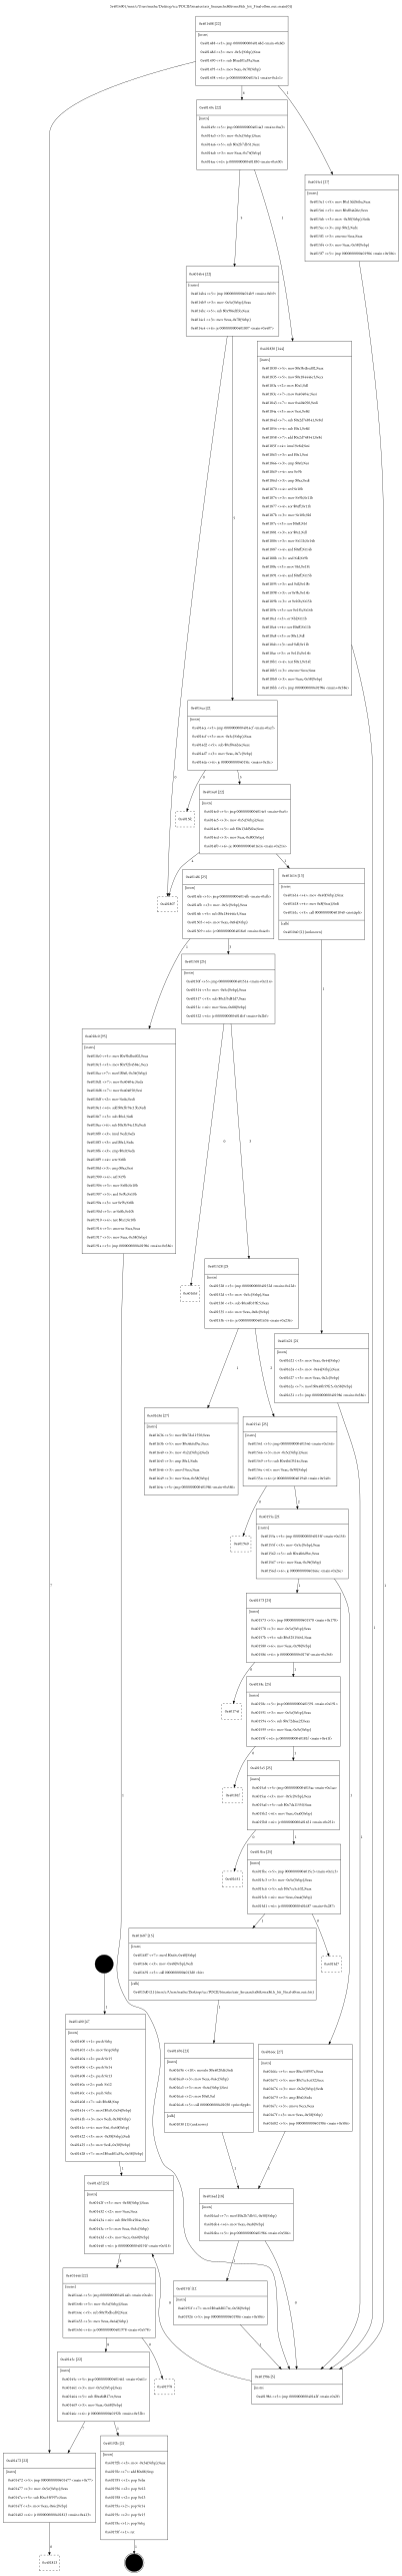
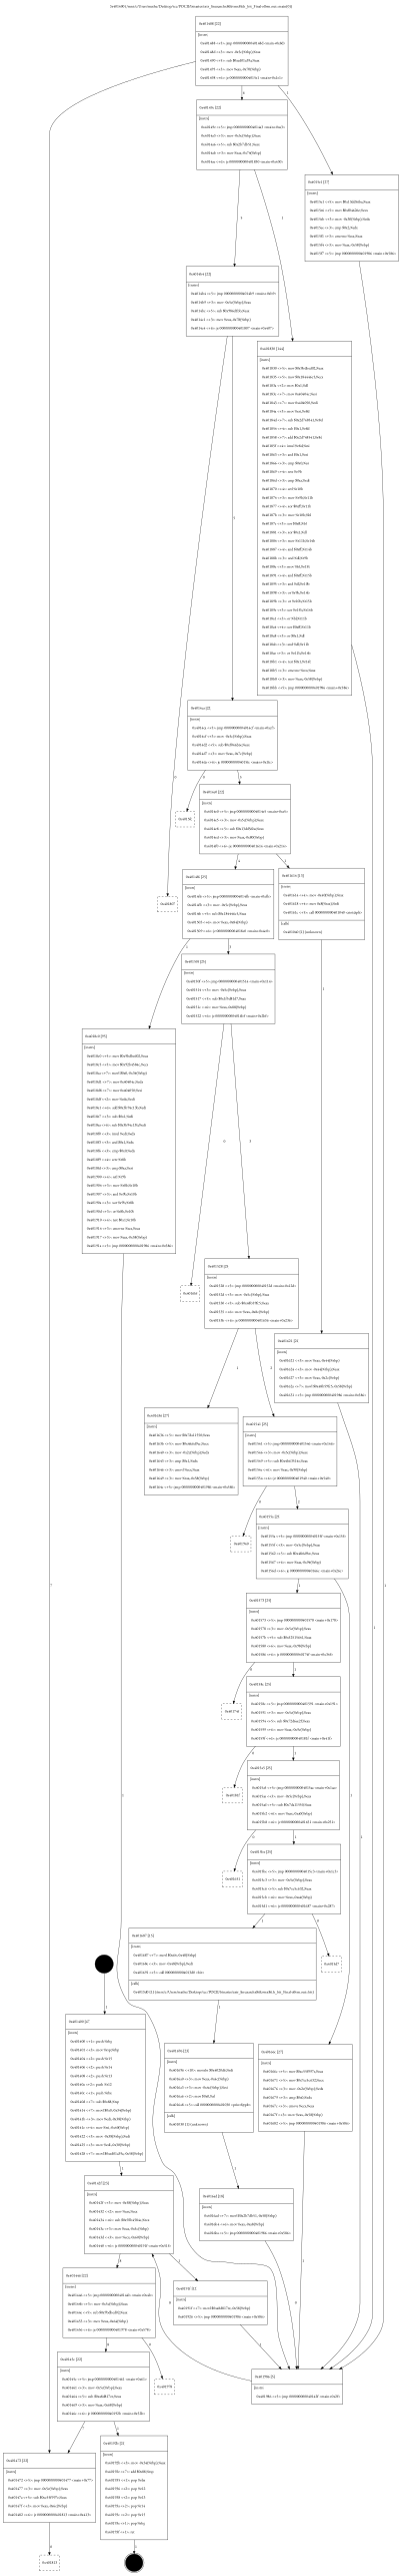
  digraph {
    fontname="EB Garamond"
    label="0x401400 (/mnt/c/Users/mathe/Desktop/tcc/POCII/binaries/extr_linuxarchx86kvmx86.h_bit_Final-ollvm.out::main(0))"
    labelloc=t
    node [fontname="EB Garamond" shape=record]
    edge [fontname="EB Garamond"]
    Entry [fillcolor=black height=0.3 shape=circle style=filled width=0.3]
    n2 [label="{\n     0x401400 [47]\l\n     | [instrs]\l\n     &nbsp;&nbsp;0x401400 \<+1\>: push %rbp\l\n     &nbsp;&nbsp;0x401401 \<+3\>: mov %rsp,%rbp\l\n     &nbsp;&nbsp;0x401404 \<+2\>: push %r15\l\n     &nbsp;&nbsp;0x401406 \<+2\>: push %r14\l\n     &nbsp;&nbsp;0x401408 \<+2\>: push %r13\l\n     &nbsp;&nbsp;0x40140a \<+2\>: push %r12\l\n     &nbsp;&nbsp;0x40140c \<+1\>: push %rbx\l\n     &nbsp;&nbsp;0x40140d \<+7\>: sub $0x88,%rsp\l\n     &nbsp;&nbsp;0x401414 \<+7\>: movl $0x0,-0x34(%rbp)\l\n     &nbsp;&nbsp;0x40141b \<+3\>: mov %edi,-0x38(%rbp)\l\n     &nbsp;&nbsp;0x40141e \<+4\>: mov %rsi,-0x40(%rbp)\l\n     &nbsp;&nbsp;0x401422 \<+3\>: mov -0x38(%rbp),%edi\l\n     &nbsp;&nbsp;0x401425 \<+3\>: mov %edi,-0x30(%rbp)\l\n     &nbsp;&nbsp;0x401428 \<+7\>: movl $0xed01a39a,-0x58(%rbp)\l\n  }"]
    n3 [label="{\n     0x40142f [23]\l\n     | [instrs]\l\n     &nbsp;&nbsp;0x40142f \<+3\>: mov -0x58(%rbp),%eax\l\n     &nbsp;&nbsp;0x401432 \<+2\>: mov %eax,%ecx\l\n     &nbsp;&nbsp;0x401434 \<+6\>: sub $0x92b4584c,%ecx\l\n     &nbsp;&nbsp;0x40143a \<+3\>: mov %eax,-0x5c(%rbp)\l\n     &nbsp;&nbsp;0x40143d \<+3\>: mov %ecx,-0x60(%rbp)\l\n     &nbsp;&nbsp;0x401440 \<+6\>: je 000000000040191f \<main+0x51f\>\l\n  }"]
    n4 [label="{\n     0x40191f [12]\l\n     | [instrs]\l\n     &nbsp;&nbsp;0x40191f \<+7\>: movl $0xa8d817ee,-0x58(%rbp)\l\n     &nbsp;&nbsp;0x401926 \<+5\>: jmp 0000000000401986 \<main+0x586\>\l\n  }"]
    n5 [label="{\n     0x401446 [22]\l\n     | [instrs]\l\n     &nbsp;&nbsp;0x401446 \<+5\>: jmp 000000000040144b \<main+0x4b\>\l\n     &nbsp;&nbsp;0x40144b \<+3\>: mov -0x5c(%rbp),%eax\l\n     &nbsp;&nbsp;0x40144e \<+5\>: sub $0x9bdbed02,%eax\l\n     &nbsp;&nbsp;0x401453 \<+3\>: mov %eax,-0x64(%rbp)\l\n     &nbsp;&nbsp;0x401456 \<+6\>: je 0000000000401978 \<main+0x578\>\l\n  }"]
    n6 [label="{\n     0x401986 [5]\l\n     | [instrs]\l\n     &nbsp;&nbsp;0x401986 \<+5\>: jmp 000000000040142f \<main+0x2f\>\l\n  }"]
    n7 [label="{\n     0x401978\l\n  }" style=dashed]
    n8 [label="{\n     0x40145c [22]\l\n     | [instrs]\l\n     &nbsp;&nbsp;0x40145c \<+5\>: jmp 0000000000401461 \<main+0x61\>\l\n     &nbsp;&nbsp;0x401461 \<+3\>: mov -0x5c(%rbp),%eax\l\n     &nbsp;&nbsp;0x401464 \<+5\>: sub $0xa8d817ee,%eax\l\n     &nbsp;&nbsp;0x401469 \<+3\>: mov %eax,-0x68(%rbp)\l\n     &nbsp;&nbsp;0x40146c \<+6\>: je 000000000040192b \<main+0x52b\>\l\n  }"]
    n9 [label="{\n     0x40192b [21]\l\n     | [instrs]\l\n     &nbsp;&nbsp;0x40192b \<+3\>: mov -0x34(%rbp),%eax\l\n     &nbsp;&nbsp;0x40192e \<+7\>: add $0x88,%rsp\l\n     &nbsp;&nbsp;0x401935 \<+1\>: pop %rbx\l\n     &nbsp;&nbsp;0x401936 \<+2\>: pop %r12\l\n     &nbsp;&nbsp;0x401938 \<+2\>: pop %r13\l\n     &nbsp;&nbsp;0x40193a \<+2\>: pop %r14\l\n     &nbsp;&nbsp;0x40193c \<+2\>: pop %r15\l\n     &nbsp;&nbsp;0x40193e \<+1\>: pop %rbp\l\n     &nbsp;&nbsp;0x40193f \<+1\>: ret\l\n  }"]
    n10 [label="{\n     0x401472 [22]\l\n     | [instrs]\l\n     &nbsp;&nbsp;0x401472 \<+5\>: jmp 0000000000401477 \<main+0x77\>\l\n     &nbsp;&nbsp;0x401477 \<+3\>: mov -0x5c(%rbp),%eax\l\n     &nbsp;&nbsp;0x40147a \<+5\>: sub $0xc55f997e,%eax\l\n     &nbsp;&nbsp;0x40147f \<+3\>: mov %eax,-0x6c(%rbp)\l\n     &nbsp;&nbsp;0x401482 \<+6\>: je 0000000000401813 \<main+0x413\>\l\n  }"]
    Exit [fillcolor=black height=0.3 peripheries=2 shape=circle style=filled width=0.3]
    n12 [label="{\n     0x401813\l\n  }" style=dashed]
    n13 [label="{\n     0x4016ad [18]\l\n     | [instrs]\l\n     &nbsp;&nbsp;0x4016ad \<+7\>: movl $0x2b7db51,-0x58(%rbp)\l\n     &nbsp;&nbsp;0x4016b4 \<+6\>: mov %eax,-0xa8(%rbp)\l\n     &nbsp;&nbsp;0x4016ba \<+5\>: jmp 0000000000401986 \<main+0x586\>\l\n  }"]
    n14 [label="{\n     0x401488 [22]\l\n     | [instrs]\l\n     &nbsp;&nbsp;0x401488 \<+5\>: jmp 000000000040148d \<main+0x8d\>\l\n     &nbsp;&nbsp;0x40148d \<+3\>: mov -0x5c(%rbp),%eax\l\n     &nbsp;&nbsp;0x401490 \<+5\>: sub $0xed01a39a,%eax\l\n     &nbsp;&nbsp;0x401495 \<+3\>: mov %eax,-0x70(%rbp)\l\n     &nbsp;&nbsp;0x401498 \<+6\>: je 00000000004015e1 \<main+0x1e1\>\l\n  }"]
    n15 [label="{\n     0x4015e1 [27]\l\n     | [instrs]\l\n     &nbsp;&nbsp;0x4015e1 \<+5\>: mov $0x13dd56ba,%eax\l\n     &nbsp;&nbsp;0x4015e6 \<+5\>: mov $0xf04626e,%ecx\l\n     &nbsp;&nbsp;0x4015eb \<+3\>: mov -0x30(%rbp),%edx\l\n     &nbsp;&nbsp;0x4015ee \<+3\>: cmp $0x2,%edx\l\n     &nbsp;&nbsp;0x4015f1 \<+3\>: cmovne %ecx,%eax\l\n     &nbsp;&nbsp;0x4015f4 \<+3\>: mov %eax,-0x58(%rbp)\l\n     &nbsp;&nbsp;0x4015f7 \<+5\>: jmp 0000000000401986 \<main+0x586\>\l\n  }"]
    n16 [label="{\n     0x40149e [22]\l\n     | [instrs]\l\n     &nbsp;&nbsp;0x40149e \<+5\>: jmp 00000000004014a3 \<main+0xa3\>\l\n     &nbsp;&nbsp;0x4014a3 \<+3\>: mov -0x5c(%rbp),%eax\l\n     &nbsp;&nbsp;0x4014a6 \<+5\>: sub $0x2b7db51,%eax\l\n     &nbsp;&nbsp;0x4014ab \<+3\>: mov %eax,-0x74(%rbp)\l\n     &nbsp;&nbsp;0x4014ae \<+6\>: je 0000000000401830 \<main+0x430\>\l\n  }"]
    n17 [label="{\n     0x401696 [23]\l\n     | [instrs]\l\n     &nbsp;&nbsp;0x401696 \<+10\>: movabs $0x4020d6,%rdi\l\n     &nbsp;&nbsp;0x4016a0 \<+3\>: mov %eax,-0x4c(%rbp)\l\n     &nbsp;&nbsp;0x4016a3 \<+3\>: mov -0x4c(%rbp),%esi\l\n     &nbsp;&nbsp;0x4016a6 \<+2\>: mov $0x0,%al\l\n     &nbsp;&nbsp;0x4016a8 \<+5\>: call 0000000000401030 \<printf@plt\>\l\n     | [calls]\l\n     &nbsp;&nbsp;0x401030 \{1\} (unknown)\l\n  }"]
    n18 [label="{\n     0x401830 [144]\l\n     | [instrs]\l\n     &nbsp;&nbsp;0x401830 \<+5\>: mov $0x9bdbed02,%eax\l\n     &nbsp;&nbsp;0x401835 \<+5\>: mov $0x184446c5,%ecx\l\n     &nbsp;&nbsp;0x40183a \<+2\>: mov $0x1,%dl\l\n     &nbsp;&nbsp;0x40183c \<+7\>: mov 0x40404c,%esi\l\n     &nbsp;&nbsp;0x401843 \<+7\>: mov 0x404050,%edi\l\n     &nbsp;&nbsp;0x40184a \<+3\>: mov %esi,%r8d\l\n     &nbsp;&nbsp;0x40184d \<+7\>: sub $0x2d748541,%r8d\l\n     &nbsp;&nbsp;0x401854 \<+4\>: sub $0x1,%r8d\l\n     &nbsp;&nbsp;0x401858 \<+7\>: add $0x2d748541,%r8d\l\n     &nbsp;&nbsp;0x40185f \<+4\>: imul %r8d,%esi\l\n     &nbsp;&nbsp;0x401863 \<+3\>: and $0x1,%esi\l\n     &nbsp;&nbsp;0x401866 \<+3\>: cmp $0x0,%esi\l\n     &nbsp;&nbsp;0x401869 \<+4\>: sete %r9b\l\n     &nbsp;&nbsp;0x40186d \<+3\>: cmp $0xa,%edi\l\n     &nbsp;&nbsp;0x401870 \<+4\>: setl %r10b\l\n     &nbsp;&nbsp;0x401874 \<+3\>: mov %r9b,%r11b\l\n     &nbsp;&nbsp;0x401877 \<+4\>: xor $0xff,%r11b\l\n     &nbsp;&nbsp;0x40187b \<+3\>: mov %r10b,%bl\l\n     &nbsp;&nbsp;0x40187e \<+3\>: xor $0xff,%bl\l\n     &nbsp;&nbsp;0x401881 \<+3\>: xor $0x1,%dl\l\n     &nbsp;&nbsp;0x401884 \<+3\>: mov %r11b,%r14b\l\n     &nbsp;&nbsp;0x401887 \<+4\>: and $0xff,%r14b\l\n     &nbsp;&nbsp;0x40188b \<+3\>: and %dl,%r9b\l\n     &nbsp;&nbsp;0x40188e \<+3\>: mov %bl,%r15b\l\n     &nbsp;&nbsp;0x401891 \<+4\>: and $0xff,%r15b\l\n     &nbsp;&nbsp;0x401895 \<+3\>: and %dl,%r10b\l\n     &nbsp;&nbsp;0x401898 \<+3\>: or %r9b,%r14b\l\n     &nbsp;&nbsp;0x40189b \<+3\>: or %r10b,%r15b\l\n     &nbsp;&nbsp;0x40189e \<+3\>: xor %r15b,%r14b\l\n     &nbsp;&nbsp;0x4018a1 \<+3\>: or %bl,%r11b\l\n     &nbsp;&nbsp;0x4018a4 \<+4\>: xor $0xff,%r11b\l\n     &nbsp;&nbsp;0x4018a8 \<+3\>: or $0x1,%dl\l\n     &nbsp;&nbsp;0x4018ab \<+3\>: and %dl,%r11b\l\n     &nbsp;&nbsp;0x4018ae \<+3\>: or %r11b,%r14b\l\n     &nbsp;&nbsp;0x4018b1 \<+4\>: test $0x1,%r14b\l\n     &nbsp;&nbsp;0x4018b5 \<+3\>: cmovne %ecx,%eax\l\n     &nbsp;&nbsp;0x4018b8 \<+3\>: mov %eax,-0x58(%rbp)\l\n     &nbsp;&nbsp;0x4018bb \<+5\>: jmp 0000000000401986 \<main+0x586\>\l\n  }"]
    n19 [label="{\n     0x4014b4 [22]\l\n     | [instrs]\l\n     &nbsp;&nbsp;0x4014b4 \<+5\>: jmp 00000000004014b9 \<main+0xb9\>\l\n     &nbsp;&nbsp;0x4014b9 \<+3\>: mov -0x5c(%rbp),%eax\l\n     &nbsp;&nbsp;0x4014bc \<+5\>: sub $0x986d1bb,%eax\l\n     &nbsp;&nbsp;0x4014c1 \<+3\>: mov %eax,-0x78(%rbp)\l\n     &nbsp;&nbsp;0x4014c4 \<+6\>: je 0000000000401807 \<main+0x407\>\l\n  }"]
    n20 [label="{\n     0x4015d7\l\n  }" style=dashed]
    n21 [label="{\n     0x401807\l\n  }" style=dashed]
    n22 [label="{\n     0x4014ca [22]\l\n     | [instrs]\l\n     &nbsp;&nbsp;0x4014ca \<+5\>: jmp 00000000004014cf \<main+0xcf\>\l\n     &nbsp;&nbsp;0x4014cf \<+3\>: mov -0x5c(%rbp),%eax\l\n     &nbsp;&nbsp;0x4014d2 \<+5\>: sub $0xf04626e,%eax\l\n     &nbsp;&nbsp;0x4014d7 \<+3\>: mov %eax,-0x7c(%rbp)\l\n     &nbsp;&nbsp;0x4014da \<+6\>: je 00000000004015fc \<main+0x1fc\>\l\n  }"]
    n23 [label="{\n     0x401687 [15]\l\n     | [instrs]\l\n     &nbsp;&nbsp;0x401687 \<+7\>: movl $0x64,-0x48(%rbp)\l\n     &nbsp;&nbsp;0x40168e \<+3\>: mov -0x48(%rbp),%edi\l\n     &nbsp;&nbsp;0x401691 \<+5\>: call 00000000004013d0 \<bit\>\l\n     | [calls]\l\n     &nbsp;&nbsp;0x4013d0 \{1\} (/mnt/c/Users/mathe/Desktop/tcc/POCII/binaries/extr_linuxarchx86kvmx86.h_bit_Final-ollvm.out::bit)\l\n  }"]
    n24 [label="{\n     0x4015fc\l\n  }" style=dashed]
    n25 [label="{\n     0x4014e0 [22]\l\n     | [instrs]\l\n     &nbsp;&nbsp;0x4014e0 \<+5\>: jmp 00000000004014e5 \<main+0xe5\>\l\n     &nbsp;&nbsp;0x4014e5 \<+3\>: mov -0x5c(%rbp),%eax\l\n     &nbsp;&nbsp;0x4014e8 \<+5\>: sub $0x13dd56ba,%eax\l\n     &nbsp;&nbsp;0x4014ed \<+3\>: mov %eax,-0x80(%rbp)\l\n     &nbsp;&nbsp;0x4014f0 \<+6\>: je 0000000000401614 \<main+0x214\>\l\n  }"]
    n26 [label="{\n     0x4015be [25]\l\n     | [instrs]\l\n     &nbsp;&nbsp;0x4015be \<+5\>: jmp 00000000004015c3 \<main+0x1c3\>\l\n     &nbsp;&nbsp;0x4015c3 \<+3\>: mov -0x5c(%rbp),%eax\l\n     &nbsp;&nbsp;0x4015c6 \<+5\>: sub $0x7ec5c632,%eax\l\n     &nbsp;&nbsp;0x4015cb \<+6\>: mov %eax,-0xa4(%rbp)\l\n     &nbsp;&nbsp;0x4015d1 \<+6\>: je 0000000000401687 \<main+0x287\>\l\n  }"]
    n27 [label="{\n     0x401614 [13]\l\n     | [instrs]\l\n     &nbsp;&nbsp;0x401614 \<+4\>: mov -0x40(%rbp),%rax\l\n     &nbsp;&nbsp;0x401618 \<+4\>: mov 0x8(%rax),%rdi\l\n     &nbsp;&nbsp;0x40161c \<+5\>: call 0000000000401040 \<atoi@plt\>\l\n     | [calls]\l\n     &nbsp;&nbsp;0x401040 \{1\} (unknown)\l\n  }"]
    n28 [label="{\n     0x4014f6 [25]\l\n     | [instrs]\l\n     &nbsp;&nbsp;0x4014f6 \<+5\>: jmp 00000000004014fb \<main+0xfb\>\l\n     &nbsp;&nbsp;0x4014fb \<+3\>: mov -0x5c(%rbp),%eax\l\n     &nbsp;&nbsp;0x4014fe \<+5\>: sub $0x184446c5,%eax\l\n     &nbsp;&nbsp;0x401503 \<+6\>: mov %eax,-0x84(%rbp)\l\n     &nbsp;&nbsp;0x401509 \<+6\>: je 00000000004018c0 \<main+0x4c0\>\l\n  }"]
    n29 [label="{\n     0x401651\l\n  }" style=dashed]
    n30 [label="{\n     0x401621 [21]\l\n     | [instrs]\l\n     &nbsp;&nbsp;0x401621 \<+3\>: mov %eax,-0x44(%rbp)\l\n     &nbsp;&nbsp;0x401624 \<+3\>: mov -0x44(%rbp),%eax\l\n     &nbsp;&nbsp;0x401627 \<+3\>: mov %eax,-0x2c(%rbp)\l\n     &nbsp;&nbsp;0x40162a \<+7\>: movl $0x48b59fc5,-0x58(%rbp)\l\n     &nbsp;&nbsp;0x401631 \<+5\>: jmp 0000000000401986 \<main+0x586\>\l\n  }"]
    n31 [label="{\n     0x4018c0 [95]\l\n     | [instrs]\l\n     &nbsp;&nbsp;0x4018c0 \<+5\>: mov $0x9bdbed02,%eax\l\n     &nbsp;&nbsp;0x4018c5 \<+5\>: mov $0x92b4584c,%ecx\l\n     &nbsp;&nbsp;0x4018ca \<+7\>: movl $0x0,-0x34(%rbp)\l\n     &nbsp;&nbsp;0x4018d1 \<+7\>: mov 0x40404c,%edx\l\n     &nbsp;&nbsp;0x4018d8 \<+7\>: mov 0x404050,%esi\l\n     &nbsp;&nbsp;0x4018df \<+2\>: mov %edx,%edi\l\n     &nbsp;&nbsp;0x4018e1 \<+6\>: add $0x3b94c13b,%edi\l\n     &nbsp;&nbsp;0x4018e7 \<+3\>: sub $0x1,%edi\l\n     &nbsp;&nbsp;0x4018ea \<+6\>: sub $0x3b94c13b,%edi\l\n     &nbsp;&nbsp;0x4018f0 \<+3\>: imul %edi,%edx\l\n     &nbsp;&nbsp;0x4018f3 \<+3\>: and $0x1,%edx\l\n     &nbsp;&nbsp;0x4018f6 \<+3\>: cmp $0x0,%edx\l\n     &nbsp;&nbsp;0x4018f9 \<+4\>: sete %r8b\l\n     &nbsp;&nbsp;0x4018fd \<+3\>: cmp $0xa,%esi\l\n     &nbsp;&nbsp;0x401900 \<+4\>: setl %r9b\l\n     &nbsp;&nbsp;0x401904 \<+3\>: mov %r8b,%r10b\l\n     &nbsp;&nbsp;0x401907 \<+3\>: and %r9b,%r10b\l\n     &nbsp;&nbsp;0x40190a \<+3\>: xor %r9b,%r8b\l\n     &nbsp;&nbsp;0x40190d \<+3\>: or %r8b,%r10b\l\n     &nbsp;&nbsp;0x401910 \<+4\>: test $0x1,%r10b\l\n     &nbsp;&nbsp;0x401914 \<+3\>: cmovne %ecx,%eax\l\n     &nbsp;&nbsp;0x401917 \<+3\>: mov %eax,-0x58(%rbp)\l\n     &nbsp;&nbsp;0x40191a \<+5\>: jmp 0000000000401986 \<main+0x586\>\l\n  }"]
    n32 [label="{\n     0x40150f [25]\l\n     | [instrs]\l\n     &nbsp;&nbsp;0x40150f \<+5\>: jmp 0000000000401514 \<main+0x114\>\l\n     &nbsp;&nbsp;0x401514 \<+3\>: mov -0x5c(%rbp),%eax\l\n     &nbsp;&nbsp;0x401517 \<+5\>: sub $0x1f5d81d7,%eax\l\n     &nbsp;&nbsp;0x40151c \<+6\>: mov %eax,-0x88(%rbp)\l\n     &nbsp;&nbsp;0x401522 \<+6\>: je 00000000004016bf \<main+0x2bf\>\l\n  }"]
    n33 [label="{\n     0x4015a5 [25]\l\n     | [instrs]\l\n     &nbsp;&nbsp;0x4015a5 \<+5\>: jmp 00000000004015aa \<main+0x1aa\>\l\n     &nbsp;&nbsp;0x4015aa \<+3\>: mov -0x5c(%rbp),%eax\l\n     &nbsp;&nbsp;0x4015ad \<+5\>: sub $0x7da11550,%eax\l\n     &nbsp;&nbsp;0x4015b2 \<+6\>: mov %eax,-0xa0(%rbp)\l\n     &nbsp;&nbsp;0x4015b8 \<+6\>: je 0000000000401651 \<main+0x251\>\l\n  }"]
    n34 [label="{\n     0x4016bf\l\n  }" style=dashed]
    n35 [label="{\n     0x401528 [25]\l\n     | [instrs]\l\n     &nbsp;&nbsp;0x401528 \<+5\>: jmp 000000000040152d \<main+0x12d\>\l\n     &nbsp;&nbsp;0x40152d \<+3\>: mov -0x5c(%rbp),%eax\l\n     &nbsp;&nbsp;0x401530 \<+5\>: sub $0x48b59fc5,%eax\l\n     &nbsp;&nbsp;0x401535 \<+6\>: mov %eax,-0x8c(%rbp)\l\n     &nbsp;&nbsp;0x40153b \<+6\>: je 0000000000401636 \<main+0x236\>\l\n  }"]
    n36 [label="{\n     0x40181f\l\n  }" style=dashed]
    n37 [label="{\n     0x401636 [27]\l\n     | [instrs]\l\n     &nbsp;&nbsp;0x401636 \<+5\>: mov $0x7da11550,%eax\l\n     &nbsp;&nbsp;0x40163b \<+5\>: mov $0x4fe6d9ec,%ecx\l\n     &nbsp;&nbsp;0x401640 \<+3\>: mov -0x2c(%rbp),%edx\l\n     &nbsp;&nbsp;0x401643 \<+3\>: cmp $0x1,%edx\l\n     &nbsp;&nbsp;0x401646 \<+3\>: cmovl %ecx,%eax\l\n     &nbsp;&nbsp;0x401649 \<+3\>: mov %eax,-0x58(%rbp)\l\n     &nbsp;&nbsp;0x40164c \<+5\>: jmp 0000000000401986 \<main+0x586\>\l\n  }"]
    n38 [label="{\n     0x401541 [25]\l\n     | [instrs]\l\n     &nbsp;&nbsp;0x401541 \<+5\>: jmp 0000000000401546 \<main+0x146\>\l\n     &nbsp;&nbsp;0x401546 \<+3\>: mov -0x5c(%rbp),%eax\l\n     &nbsp;&nbsp;0x401549 \<+5\>: sub $0x4b63514e,%eax\l\n     &nbsp;&nbsp;0x40154e \<+6\>: mov %eax,-0x90(%rbp)\l\n     &nbsp;&nbsp;0x401554 \<+6\>: je 0000000000401940 \<main+0x540\>\l\n  }"]
    n39 [label="{\n     0x40158c [25]\l\n     | [instrs]\l\n     &nbsp;&nbsp;0x40158c \<+5\>: jmp 0000000000401591 \<main+0x191\>\l\n     &nbsp;&nbsp;0x401591 \<+3\>: mov -0x5c(%rbp),%eax\l\n     &nbsp;&nbsp;0x401594 \<+5\>: sub $0x72d6ee2f,%eax\l\n     &nbsp;&nbsp;0x401599 \<+6\>: mov %eax,-0x9c(%rbp)\l\n     &nbsp;&nbsp;0x40159f \<+6\>: je 000000000040181f \<main+0x41f\>\l\n  }"]
    n40 [label="{\n     0x401940\l\n  }" style=dashed]
    n41 [label="{\n     0x40155a [25]\l\n     | [instrs]\l\n     &nbsp;&nbsp;0x40155a \<+5\>: jmp 000000000040155f \<main+0x15f\>\l\n     &nbsp;&nbsp;0x40155f \<+3\>: mov -0x5c(%rbp),%eax\l\n     &nbsp;&nbsp;0x401562 \<+5\>: sub $0x4fe6d9ec,%eax\l\n     &nbsp;&nbsp;0x401567 \<+6\>: mov %eax,-0x94(%rbp)\l\n     &nbsp;&nbsp;0x40156d \<+6\>: je 000000000040166c \<main+0x26c\>\l\n  }"]
    n42 [label="{\n     0x40174f\l\n  }" style=dashed]
    n43 [label="{\n     0x401573 [25]\l\n     | [instrs]\l\n     &nbsp;&nbsp;0x401573 \<+5\>: jmp 0000000000401578 \<main+0x178\>\l\n     &nbsp;&nbsp;0x401578 \<+3\>: mov -0x5c(%rbp),%eax\l\n     &nbsp;&nbsp;0x40157b \<+5\>: sub $0x52515641,%eax\l\n     &nbsp;&nbsp;0x401580 \<+6\>: mov %eax,-0x98(%rbp)\l\n     &nbsp;&nbsp;0x401586 \<+6\>: je 000000000040174f \<main+0x34f\>\l\n  }"]
    n44 [label="{\n     0x40166c [27]\l\n     | [instrs]\l\n     &nbsp;&nbsp;0x40166c \<+5\>: mov $0xc55f997e,%eax\l\n     &nbsp;&nbsp;0x401671 \<+5\>: mov $0x7ec5c632,%ecx\l\n     &nbsp;&nbsp;0x401676 \<+3\>: mov -0x2c(%rbp),%edx\l\n     &nbsp;&nbsp;0x401679 \<+3\>: cmp $0x0,%edx\l\n     &nbsp;&nbsp;0x40167c \<+3\>: cmove %ecx,%eax\l\n     &nbsp;&nbsp;0x40167f \<+3\>: mov %eax,-0x58(%rbp)\l\n     &nbsp;&nbsp;0x401682 \<+5\>: jmp 0000000000401986 \<main+0x586\>\l\n  }"]
    Entry -> n2 [label=" 1"]
    n2 -> n3 [label=" 1"]
-   n13 -> n4 [label=" 1"]
+   n3 -> n4 [label=" 1"]
    n3 -> n5 [label=" 8"]
    n4 -> n6 [label=" 1"]
    n5 -> n7 [label=" 0"]
    n5 -> n8 [label=" 8"]
    n6 -> n3 [label=" 8"]
    n8 -> n9 [label=" 1"]
    n8 -> n10 [label=" 7"]
    n9 -> Exit [label=" 1"]
    n10 -> n12 [label=" 0"]
    n13 -> n6 [label=" 0"]
    n14 -> n10 [label=" 7"]
    n14 -> n15 [label=" 1"]
    n14 -> n16 [label=" 6"]
    n15 -> n6 [label=" 1"]
    n16 -> n18 [label=" 1"]
    n16 -> n19 [label=" 5"]
    n17 -> n13 [label=" 1"]
    n18 -> n6 [label=" 1"]
    n19 -> n21 [label=" 0"]
    n19 -> n22 [label=" 5"]
    n22 -> n24 [label=" 0"]
    n22 -> n25 [label=" 5"]
    n23 -> n17 [label=" 1"]
    n25 -> n27 [label=" 1"]
-   n25 -> n21 [label=" 4"]
+   n25 -> n28 [label=" 4"]
    n26 -> n20 [label=" 0"]
    n26 -> n23 [label=" 1"]
    n27 -> n30 [label=" 1"]
    n28 -> n31 [label=" 1"]
    n28 -> n32 [label=" 3"]
    n30 -> n6 [label=" 1"]
    n31 -> n6 [label=" 1"]
    n32 -> n34 [label=" 0"]
    n32 -> n35 [label=" 3"]
    n33 -> n26 [label=" 1"]
    n33 -> n29 [label=" 0"]
    n35 -> n37 [label=" 1"]
    n35 -> n38 [label=" 2"]
    n38 -> n40 [label=" 0"]
    n38 -> n41 [label=" 2"]
    n39 -> n33 [label=" 1"]
    n39 -> n36 [label=" 0"]
    n41 -> n43 [label=" 1"]
    n41 -> n44 [label=" 1"]
    n43 -> n39 [label=" 1"]
    n43 -> n42 [label=" 0"]
-   n44 -> n13 [label=" 1"]
+   n44 -> n6 [label=" 1"]
  }
